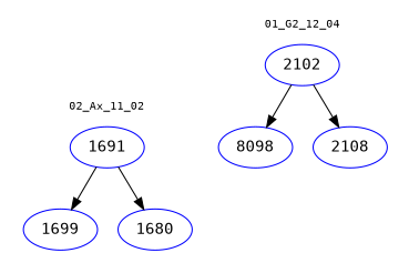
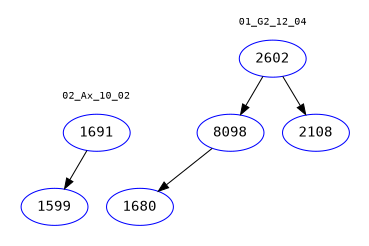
  digraph {
    fontname="DejaVu Sans Mono"
    node [color=blue fontname="DejaVu Sans Mono"]
    edge [color=black fontname="DejaVu Sans Mono"]
    n1 [label=1691]
    n2 [label=1680]
-   n3 [label=1699]
-   n4 [label=2102]
+   n3 [label=1599]
+   n4 [label=2602]
    n5 [label=8098]
    n6 [label=2108]
    subgraph cluster_1 {
      color=white
      fontsize=10
-     label="02_Ax_11_02"
+     label="02_Ax_10_02"
      n1
      n2
      n3
    }
    subgraph cluster_2 {
      color=white
      fontsize=10
      label="01_G2_12_04"
      n4
      n5
      n6
    }
-   n1 -> n2
+   n5 -> n2
    n1 -> n3
    n4 -> n5
    n4 -> n6
  }
